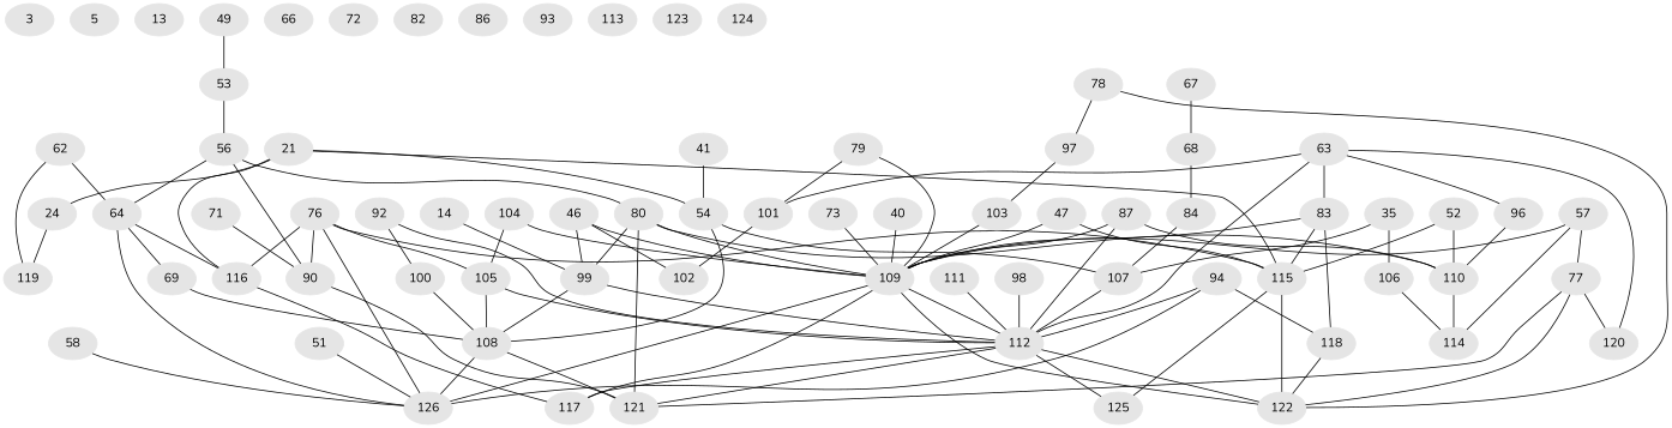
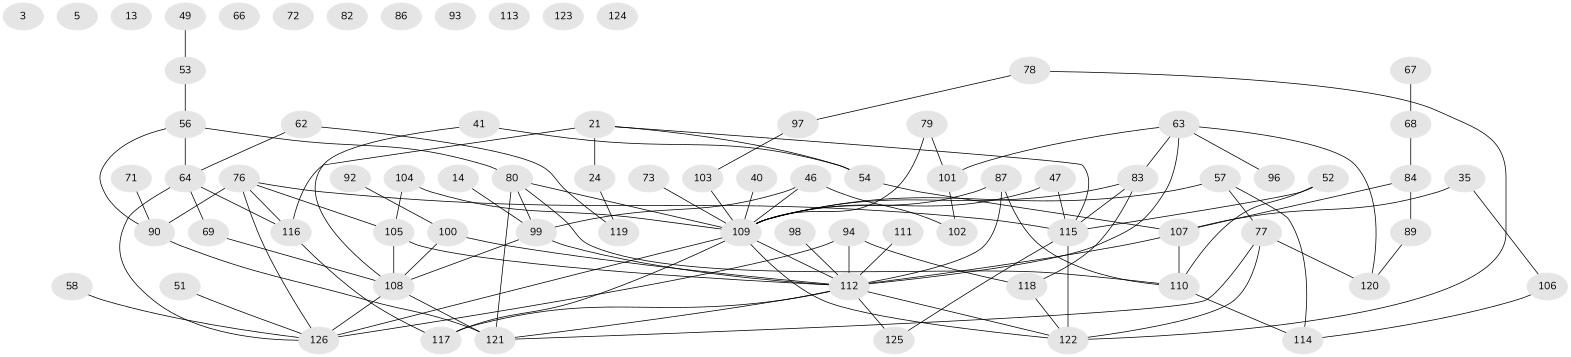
  graph {
    fontname=Nunito
    node [color=gray90 fontname=Nunito style=filled]
    edge [fontname=Nunito]
    3
    5
    13
    99 [super="+7"]
    108 [super="+39+31"]
    112 [super="+81+61+91"]
    14
    21 [super="+4"]
    24
    54 [super="+6"]
    115 [super="+1"]
    116
    119
    107 [super="+88"]
    122
    125
    117 [super="+70"]
    35
    106
    114 [super="+59"]
    110 [super="+23"]
    109 [super="+28+16+32+95"]
    126 [super="+27+74"]
    40
    41
    46
    102
    47 [super="+45"]
    49
    53
    56 [super="+18+10"]
    51
    52
    64 [super="+50"]
    80 [super="+29"]
    90
    87 [super="+65"]
    121 [super="+42+75"]
    69
    57 [super="+48"]
    77
    120
    58
    62 [super="+2"]
    83 [super="+33+43"]
    118
    63
    96
    101 [super="+34"]
    66
    67
    68
    84
+   89
    71
    72
    73
    76 [super="+60"]
    105
    97 [super="+44+26"]
    103
    78
    79 [super="+55"]
    82
    86
    100 [super="+36"]
    92
    93
    94
    98
    104
    111
    113
    123
    124
    99 -- 108
    99 -- 112 [weight=2]
    108 -- 126 [weight=2]
    108 -- 121 [weight=2]
    112 -- 122
    112 -- 125
    112 -- 117
    112 -- 121
    14 -- 99
    21 -- 24
    21 -- 54
    21 -- 115
    21 -- 116 [weight=2]
    24 -- 119
-   54 -- 108
+   41 -- 108
    54 -- 107
    115 -- 122 [weight=2]
    115 -- 125
    116 -- 117
    107 -- 112 [weight=2]
-   96 -- 110 [weight=2]
+   107 -- 110 [weight=2]
    35 -- 107
    35 -- 106
    106 -- 114
    110 -- 114
    109 -- 112
    109 -- 122
    109 -- 117
    109 -- 126 [weight=2]
    40 -- 109
    41 -- 54
    46 -- 99 [weight=2]
    46 -- 109 [weight=2]
    46 -- 102
    47 -- 115
    47 -- 109
    49 -- 53
    53 -- 56
    56 -- 64
    56 -- 80
    56 -- 90
    51 -- 126
    52 -- 115
    52 -- 110
    64 -- 116
    64 -- 126 [weight=2]
    64 -- 69
    80 -- 99
    80 -- 110
    80 -- 109
    80 -- 121
    90 -- 121
    87 -- 112 [weight=2]
    87 -- 110
    87 -- 109
    69 -- 108
    57 -- 114
    57 -- 109 [weight=2]
    57 -- 77
    77 -- 122
    77 -- 121
    77 -- 120
    58 -- 126
    62 -- 119
    62 -- 64
    83 -- 115
    83 -- 109
    83 -- 118
    118 -- 122
    63 -- 112
    63 -- 120
    63 -- 83
    63 -- 96
    63 -- 101
    101 -- 102
    67 -- 68
    68 -- 84
    84 -- 107
+   84 -- 89
+   89 -- 120
    71 -- 90
    73 -- 109
    76 -- 115
    76 -- 116
    76 -- 126
    76 -- 90
    76 -- 105
    105 -- 108
    105 -- 112
    97 -- 103
    103 -- 109
    78 -- 122
    78 -- 97
    79 -- 109
    79 -- 101
    100 -- 108
-   92 -- 112
+   100 -- 112
    92 -- 100
    94 -- 112
    94 -- 126
    94 -- 118
    98 -- 112
    104 -- 109
    104 -- 105
    111 -- 112
  }
